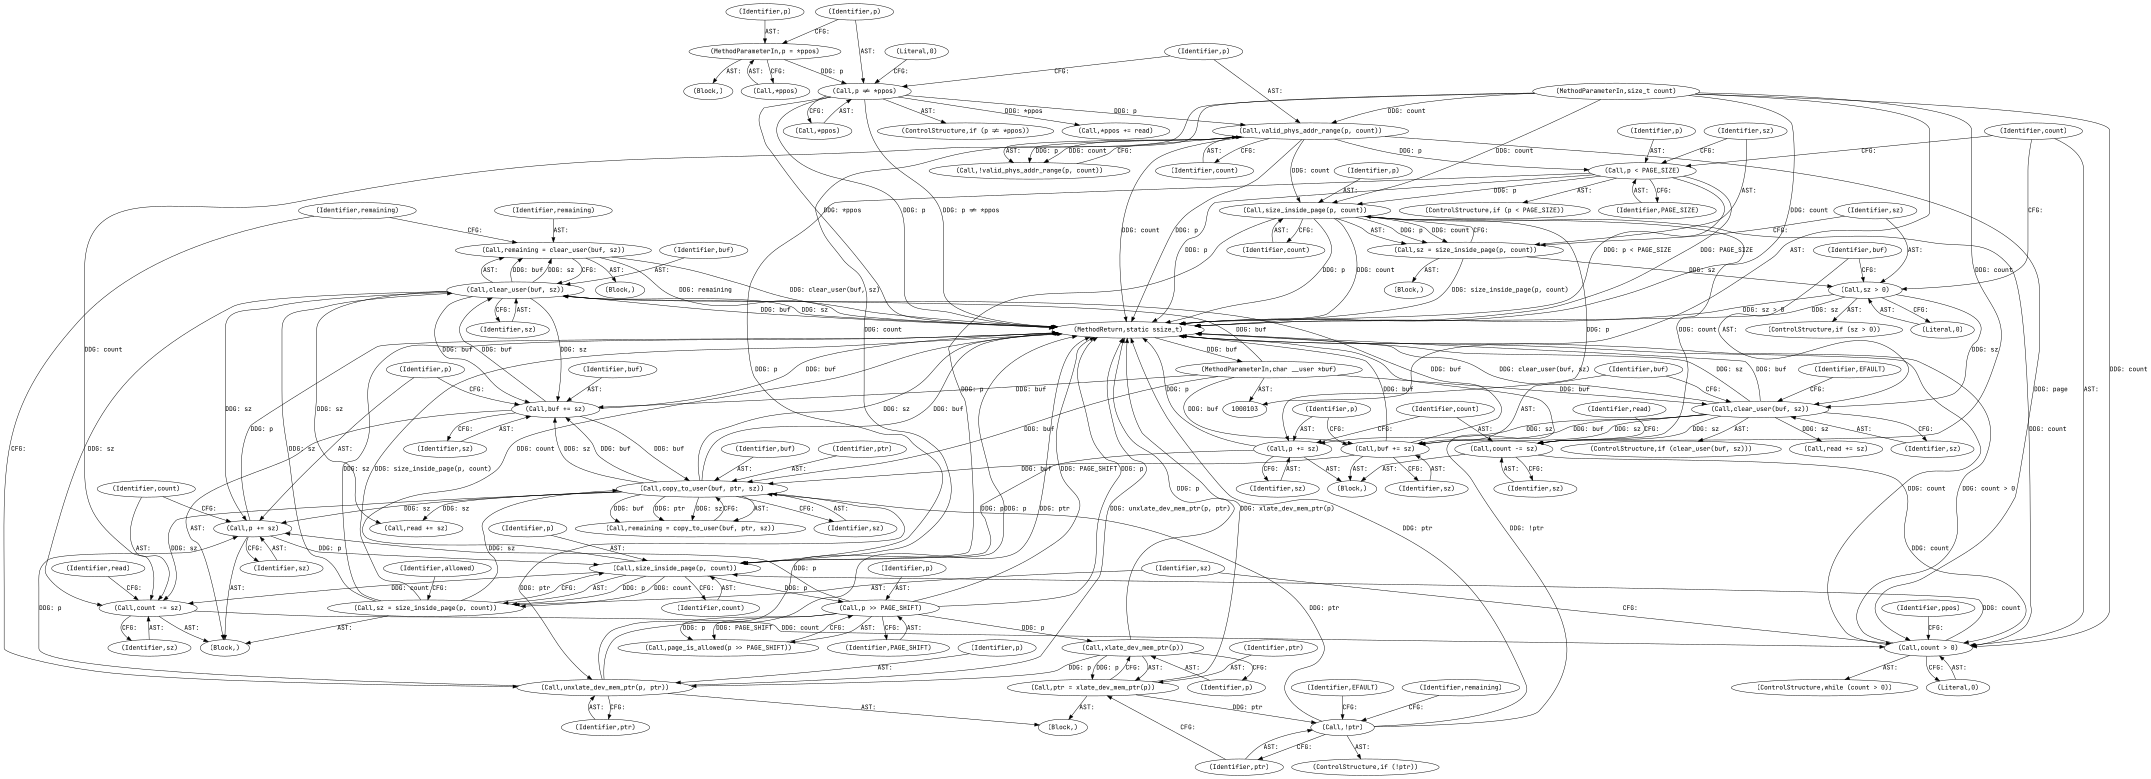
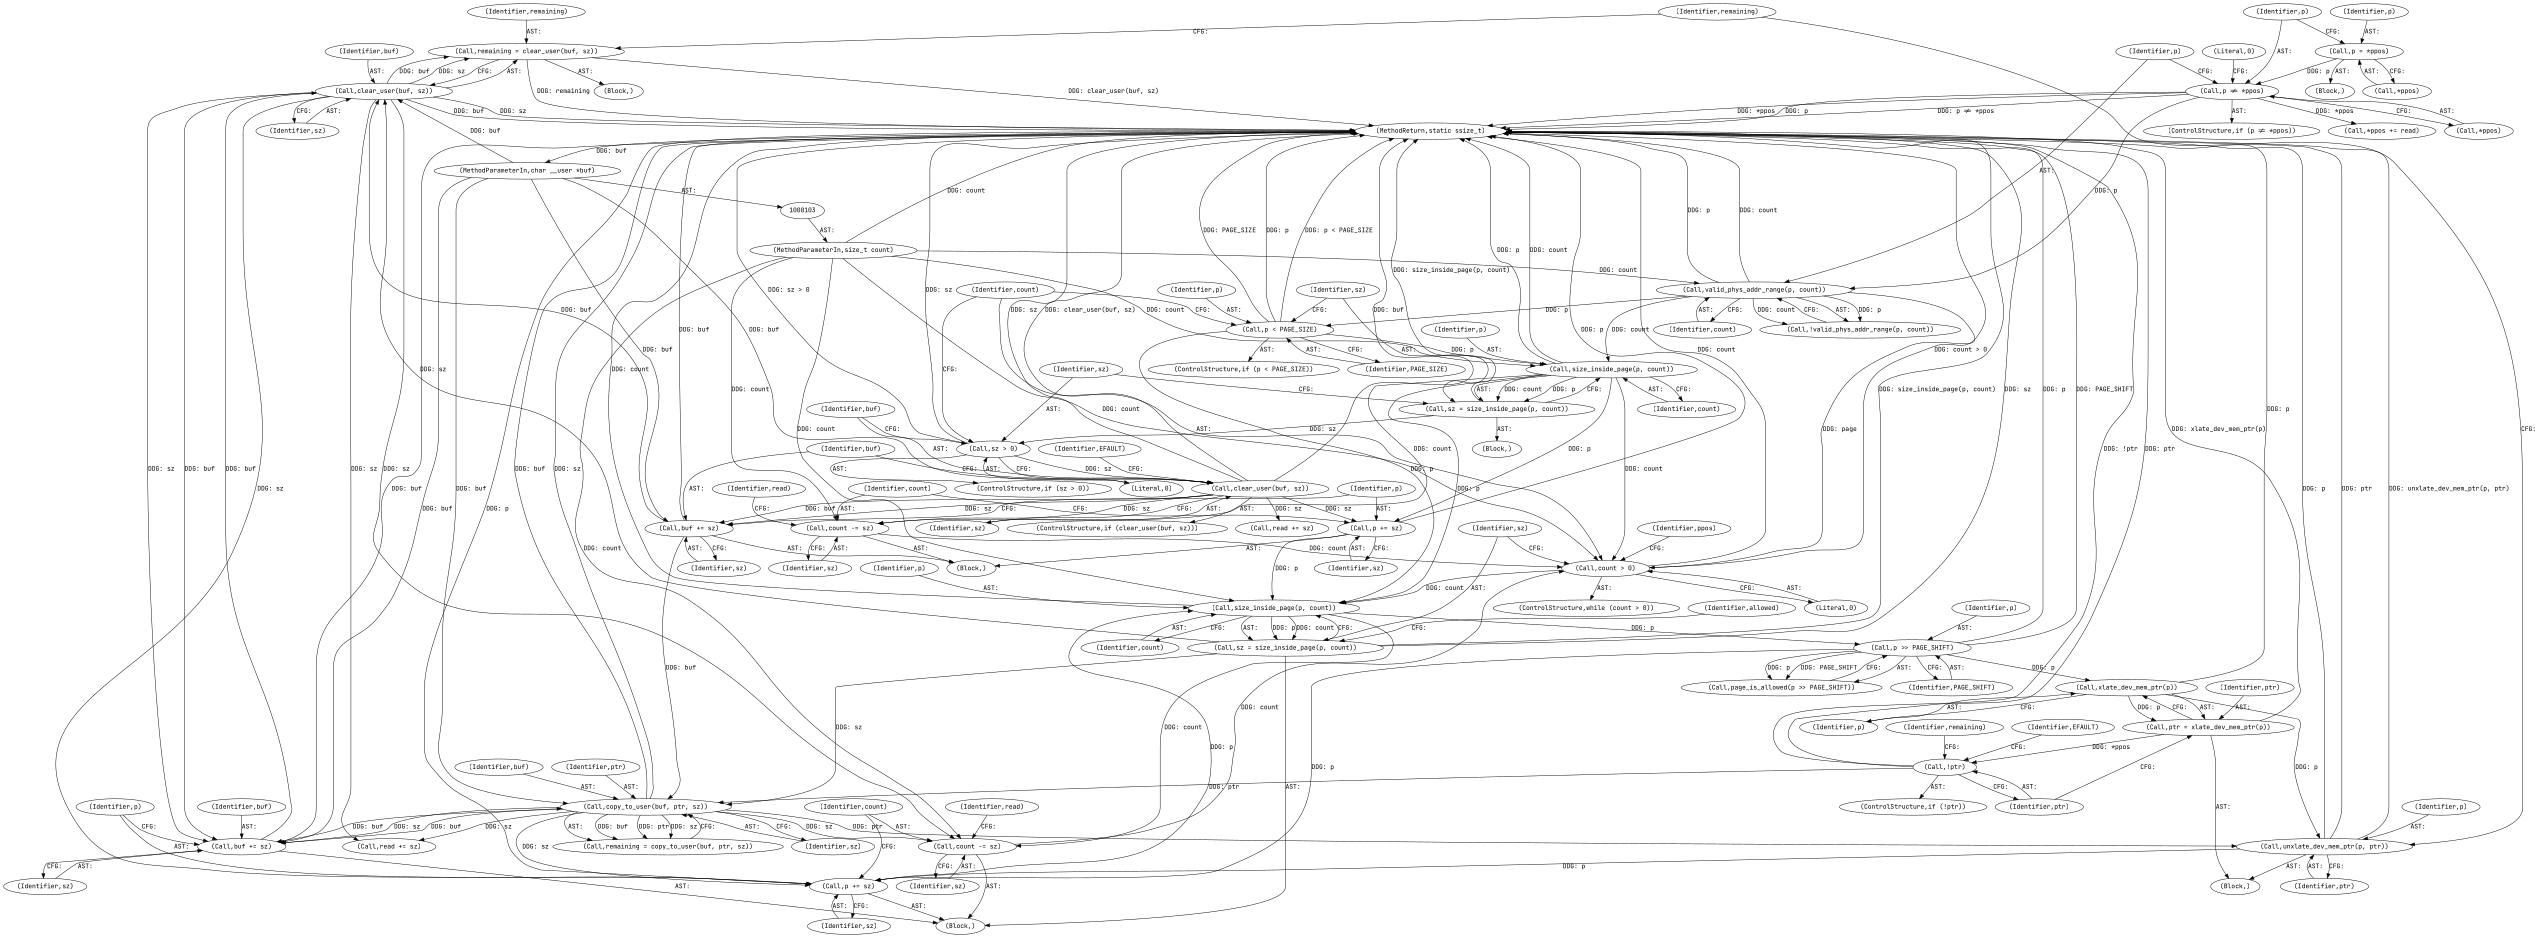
  digraph {
    fontname="JetBrains Mono"
    node [fontname="JetBrains Mono"]
    edge [fontname="JetBrains Mono"]
    n1 [label="(Call,remaining = clear_user(buf, sz))"]
    n2 [label="(Call,clear_user(buf, sz))"]
    n3 [label="(MethodReturn,static ssize_t)"]
    n4 [label="(Block,)"]
    n5 [label="(Call,buf += sz)"]
    n6 [label="(Call,p += sz)"]
    n7 [label="(Call,count -= sz)"]
    n8 [label="(Identifier,sz)"]
    n9 [label="(Call,read += sz)"]
    n10 [label="(MethodParameterIn,char __user *buf)"]
    n11 [label="(Call,copy_to_user(buf, ptr, sz))"]
    n12 [label="(Identifier,sz)"]
    n13 [label="(Block,)"]
    n14 [label="(Call,size_inside_page(p, count))"]
    n15 [label="(Identifier,sz)"]
    n16 [label="(Call,count > 0)"]
    n17 [label="(Identifier,sz)"]
    n18 [label="(Call,buf += sz)"]
    n19 [label="(Block,)"]
    n20 [label="(Identifier,sz)"]
    n21 [label="(Call,unxlate_dev_mem_ptr(p, ptr))"]
    n22 [label="(Identifier,sz)"]
    n23 [label="(Call,remaining = copy_to_user(buf, ptr, sz))"]
    n24 [label="(Call,clear_user(buf, sz))"]
    n25 [label="(Call,p += sz)"]
    n26 [label="(Call,count -= sz)"]
    n27 [label="(Identifier,sz)"]
    n28 [label="(ControlStructure,if (clear_user(buf, sz)))"]
    n29 [label="(Call,read += sz)"]
    n30 [label="(Identifier,sz)"]
    n31 [label="(Identifier,sz)"]
    1000103
    n33 [label="(Call,sz > 0)"]
    n34 [label="(ControlStructure,if (sz > 0))"]
    n35 [label="(Literal,0)"]
    n36 [label="(Call,sz = size_inside_page(p, count))"]
    n37 [label="(Call,size_inside_page(p, count))"]
    n38 [label="(Block,)"]
    n39 [label="(Identifier,count)"]
    n40 [label="(Call,p >> PAGE_SHIFT)"]
    n41 [label="(Call,sz = size_inside_page(p, count))"]
    n42 [label="(Identifier,count)"]
    n43 [label="(ControlStructure,while (count > 0))"]
    n44 [label="(Literal,0)"]
    n45 [label="(Call,p < PAGE_SIZE)"]
    n46 [label="(Identifier,PAGE_SIZE)"]
    n47 [label="(ControlStructure,if (p < PAGE_SIZE))"]
    n48 [label="(Call,valid_phys_addr_range(p, count))"]
    n49 [label="(Identifier,count)"]
    n50 [label="(Call,!valid_phys_addr_range(p, count))"]
    n51 [label="(Call,p != *ppos)"]
    n52 [label="(ControlStructure,if (p != *ppos))"]
    n53 [label="(Call,*ppos += read)"]
    n54 [label="(Call,*ppos)"]
-   n55 [label="(MethodParameterIn,p = *ppos)"]
+   n55 [label="(Call,p = *ppos)"]
    n56 [label="(Block,)"]
    n57 [label="(Call,*ppos)"]
    n58 [label="(MethodParameterIn,size_t count)"]
    n59 [label="(Block,)"]
    n60 [label="(Identifier,ptr)"]
    n61 [label="(Call,!ptr)"]
    n62 [label="(Identifier,ptr)"]
    n63 [label="(ControlStructure,if (!ptr))"]
    n64 [label="(Call,ptr = xlate_dev_mem_ptr(p))"]
    n65 [label="(Call,xlate_dev_mem_ptr(p))"]
    n66 [label="(Identifier,p)"]
    n67 [label="(Identifier,PAGE_SHIFT)"]
    n68 [label="(Call,page_is_allowed(p >> PAGE_SHIFT))"]
    n69 [label="(Identifier,allowed)"]
    n70 [label="(Identifier,ppos)"]
    n71 [label="(Identifier,p)"]
    n72 [label="(Identifier,sz)"]
    n73 [label="(Identifier,ptr)"]
    n74 [label="(Identifier,EFAULT)"]
    n75 [label="(Identifier,p)"]
    n76 [label="(Identifier,p)"]
    n77 [label="(Identifier,count)"]
    n78 [label="(Literal,0)"]
    n79 [label="(Identifier,sz)"]
    n80 [label="(Identifier,p)"]
    n81 [label="(Identifier,read)"]
    n82 [label="(Identifier,ptr)"]
    n83 [label="(Identifier,count)"]
    n84 [label="(Identifier,p)"]
    n85 [label="(Identifier,count)"]
    n86 [label="(Identifier,p)"]
    n87 [label="(Identifier,remaining)"]
    n88 [label="(Identifier,p)"]
    n89 [label="(Identifier,p)"]
    n90 [label="(Identifier,sz)"]
    n91 [label="(Identifier,buf)"]
    n92 [label="(Identifier,p)"]
    n93 [label="(Identifier,buf)"]
    n94 [label="(Identifier,buf)"]
    n95 [label="(Identifier,remaining)"]
    n96 [label="(Identifier,EFAULT)"]
    n97 [label="(Identifier,buf)"]
    n98 [label="(Identifier,buf)"]
    n99 [label="(Identifier,p)"]
    n100 [label="(Identifier,remaining)"]
    n101 [label="(Identifier,read)"]
    n1 -> n2 [label="CFG: "]
    n1 -> n3 [label="DDG: clear_user(buf, sz)"]
    n1 -> n3 [label="DDG: remaining"]
    n1 -> n4 [label="AST: "]
    n2 -> n1 [label="AST: "]
    n2 -> n1 [label="DDG: buf"]
    n2 -> n1 [label="DDG: sz"]
    n2 -> n3 [label="DDG: buf"]
    n2 -> n3 [label="DDG: sz"]
    n2 -> n5 [label="DDG: sz"]
    n2 -> n5 [label="DDG: buf"]
    n2 -> n6 [label="DDG: sz"]
    n2 -> n7 [label="DDG: sz"]
    n2 -> n8 [label="CFG: "]
    n2 -> n9 [label="DDG: sz"]
    n3 -> n10 [label="DDG: buf"]
    n5 -> n2 [label="DDG: buf"]
    n5 -> n3 [label="DDG: buf"]
    n5 -> n11 [label="DDG: buf"]
    n5 -> n12 [label="CFG: "]
    n5 -> n13 [label="AST: "]
    n6 -> n3 [label="DDG: p"]
    n6 -> n13 [label="AST: "]
    n6 -> n14 [label="DDG: p"]
    n6 -> n15 [label="CFG: "]
    n7 -> n13 [label="AST: "]
    n7 -> n16 [label="DDG: count"]
    n7 -> n17 [label="CFG: "]
    n8 -> n2 [label="AST: "]
    n10 -> n2 [label="DDG: buf"]
    n10 -> n5 [label="DDG: buf"]
    n10 -> n11 [label="DDG: buf"]
    n10 -> n18 [label="DDG: buf"]
    n10 -> n24 [label="DDG: buf"]
    n10 -> 1000103 [label="AST: "]
    n11 -> n3 [label="DDG: buf"]
    n11 -> n3 [label="DDG: sz"]
    n11 -> n5 [label="DDG: sz"]
    n11 -> n5 [label="DDG: buf"]
    n11 -> n6 [label="DDG: sz"]
    n11 -> n7 [label="DDG: sz"]
    n11 -> n9 [label="DDG: sz"]
    n11 -> n21 [label="DDG: ptr"]
    n11 -> n22 [label="CFG: "]
    n11 -> n23 [label="AST: "]
    n11 -> n23 [label="DDG: buf"]
    n11 -> n23 [label="DDG: ptr"]
    n11 -> n23 [label="DDG: sz"]
    n12 -> n5 [label="AST: "]
    n14 -> n3 [label="DDG: count"]
    n14 -> n7 [label="DDG: count"]
    n14 -> n40 [label="DDG: p"]
    n14 -> n41 [label="AST: "]
    n14 -> n41 [label="DDG: p"]
    n14 -> n41 [label="DDG: count"]
    n14 -> n42 [label="CFG: "]
    n15 -> n6 [label="AST: "]
    n16 -> n3 [label="DDG: count"]
    n16 -> n3 [label="DDG: count > 0"]
    n16 -> n14 [label="DDG: count"]
    n16 -> n43 [label="AST: "]
    n16 -> n44 [label="CFG: "]
    n17 -> n7 [label="AST: "]
    n18 -> n2 [label="DDG: buf"]
    n18 -> n3 [label="DDG: buf"]
    n18 -> n11 [label="DDG: buf"]
    n18 -> n19 [label="AST: "]
    n18 -> n20 [label="CFG: "]
    n20 -> n18 [label="AST: "]
    n21 -> n3 [label="DDG: ptr"]
    n21 -> n3 [label="DDG: unxlate_dev_mem_ptr(p, ptr)"]
    n21 -> n3 [label="DDG: p"]
    n21 -> n6 [label="DDG: p"]
    n21 -> n59 [label="AST: "]
    n21 -> n60 [label="CFG: "]
    n22 -> n11 [label="AST: "]
    n23 -> n11 [label="CFG: "]
    n24 -> n3 [label="DDG: clear_user(buf, sz)"]
    n24 -> n3 [label="DDG: buf"]
    n24 -> n3 [label="DDG: sz"]
    n24 -> n18 [label="DDG: sz"]
    n24 -> n18 [label="DDG: buf"]
    n24 -> n25 [label="DDG: sz"]
    n24 -> n26 [label="DDG: sz"]
    n24 -> n27 [label="CFG: "]
    n24 -> n28 [label="AST: "]
    n24 -> n29 [label="DDG: sz"]
    n25 -> n3 [label="DDG: p"]
    n25 -> n14 [label="DDG: p"]
    n25 -> n19 [label="AST: "]
    n25 -> n30 [label="CFG: "]
    n26 -> n16 [label="DDG: count"]
    n26 -> n19 [label="AST: "]
    n26 -> n31 [label="CFG: "]
    n27 -> n24 [label="AST: "]
    n30 -> n25 [label="AST: "]
    n31 -> n26 [label="AST: "]
    n33 -> n3 [label="DDG: sz > 0"]
    n33 -> n3 [label="DDG: sz"]
    n33 -> n24 [label="DDG: sz"]
    n33 -> n34 [label="AST: "]
    n33 -> n35 [label="CFG: "]
    n35 -> n33 [label="AST: "]
    n36 -> n3 [label="DDG: size_inside_page(p, count)"]
    n36 -> n33 [label="DDG: sz"]
    n36 -> n37 [label="CFG: "]
    n36 -> n38 [label="AST: "]
    n37 -> n3 [label="DDG: count"]
    n37 -> n3 [label="DDG: p"]
    n37 -> n14 [label="DDG: p"]
    n37 -> n16 [label="DDG: count"]
    n37 -> n25 [label="DDG: p"]
    n37 -> n26 [label="DDG: count"]
    n37 -> n36 [label="AST: "]
    n37 -> n36 [label="DDG: p"]
    n37 -> n36 [label="DDG: count"]
    n37 -> n39 [label="CFG: "]
    n39 -> n37 [label="AST: "]
    n40 -> n3 [label="DDG: p"]
    n40 -> n3 [label="DDG: PAGE_SHIFT"]
    n40 -> n6 [label="DDG: p"]
    n40 -> n65 [label="DDG: p"]
    n40 -> n67 [label="CFG: "]
    n40 -> n68 [label="AST: "]
    n40 -> n68 [label="DDG: p"]
    n40 -> n68 [label="DDG: PAGE_SHIFT"]
    n41 -> n2 [label="DDG: sz"]
    n41 -> n3 [label="DDG: size_inside_page(p, count)"]
    n41 -> n3 [label="DDG: sz"]
    n41 -> n11 [label="DDG: sz"]
    n41 -> n13 [label="AST: "]
    n41 -> n14 [label="CFG: "]
    n42 -> n14 [label="AST: "]
    n44 -> n16 [label="AST: "]
    n45 -> n3 [label="DDG: p < PAGE_SIZE"]
    n45 -> n3 [label="DDG: PAGE_SIZE"]
    n45 -> n3 [label="DDG: p"]
    n45 -> n14 [label="DDG: p"]
    n45 -> n37 [label="DDG: p"]
    n45 -> n46 [label="CFG: "]
    n45 -> n47 [label="AST: "]
    n46 -> n45 [label="AST: "]
    n48 -> n3 [label="DDG: p"]
    n48 -> n3 [label="DDG: count"]
    n48 -> n16 [label="DDG: page"]
    n48 -> n37 [label="DDG: count"]
    n48 -> n45 [label="DDG: p"]
    n48 -> n49 [label="CFG: "]
    n48 -> n50 [label="AST: "]
    n48 -> n50 [label="DDG: p"]
    n48 -> n50 [label="DDG: count"]
    n49 -> n48 [label="AST: "]
    n50 -> n48 [label="CFG: "]
    n51 -> n3 [label="DDG: p != *ppos"]
    n51 -> n3 [label="DDG: *ppos"]
    n51 -> n3 [label="DDG: p"]
    n51 -> n48 [label="DDG: p"]
    n51 -> n52 [label="AST: "]
    n51 -> n53 [label="DDG: *ppos"]
    n51 -> n54 [label="CFG: "]
    n54 -> n51 [label="AST: "]
    n55 -> n51 [label="DDG: p"]
    n55 -> n56 [label="AST: "]
    n55 -> n57 [label="CFG: "]
    n57 -> n55 [label="AST: "]
    n58 -> n3 [label="DDG: count"]
    n58 -> n7 [label="DDG: count"]
    n58 -> n14 [label="DDG: count"]
    n58 -> n16 [label="DDG: count"]
    n58 -> n26 [label="DDG: count"]
-   n58 -> 1000103 [label="AST: "]
+   1000103 -> n58 [label="AST: "]
    n58 -> n37 [label="DDG: count"]
    n58 -> n48 [label="DDG: count"]
    n60 -> n21 [label="AST: "]
    n61 -> n3 [label="DDG: !ptr"]
    n61 -> n3 [label="DDG: ptr"]
    n61 -> n11 [label="DDG: ptr"]
    n61 -> n62 [label="CFG: "]
    n61 -> n63 [label="AST: "]
    n62 -> n61 [label="AST: "]
    n62 -> n64 [label="CFG: "]
    n64 -> n3 [label="DDG: xlate_dev_mem_ptr(p)"]
    n64 -> n59 [label="AST: "]
-   n64 -> n61 [label="DDG: ptr"]
+   n64 -> n61 [label="DDG: *ppos"]
    n64 -> n65 [label="CFG: "]
    n65 -> n3 [label="DDG: p"]
    n65 -> n21 [label="DDG: p"]
    n65 -> n64 [label="AST: "]
    n65 -> n64 [label="DDG: p"]
    n65 -> n66 [label="CFG: "]
    n66 -> n65 [label="AST: "]
    n67 -> n40 [label="AST: "]
    n68 -> n40 [label="CFG: "]
    n69 -> n41 [label="CFG: "]
    n70 -> n16 [label="CFG: "]
    n71 -> n45 [label="AST: "]
    n72 -> n36 [label="AST: "]
    n72 -> n45 [label="CFG: "]
    n73 -> n11 [label="AST: "]
    n74 -> n24 [label="CFG: "]
    n75 -> n5 [label="CFG: "]
    n75 -> n6 [label="AST: "]
    n76 -> n14 [label="AST: "]
    n77 -> n6 [label="CFG: "]
    n77 -> n7 [label="AST: "]
    n78 -> n51 [label="CFG: "]
    n79 -> n16 [label="CFG: "]
    n79 -> n41 [label="AST: "]
    n80 -> n37 [label="AST: "]
    n81 -> n26 [label="CFG: "]
    n82 -> n64 [label="AST: "]
    n83 -> n16 [label="AST: "]
    n83 -> n33 [label="CFG: "]
    n83 -> n45 [label="CFG: "]
    n84 -> n18 [label="CFG: "]
    n84 -> n25 [label="AST: "]
    n85 -> n25 [label="CFG: "]
    n85 -> n26 [label="AST: "]
    n86 -> n51 [label="AST: "]
    n86 -> n55 [label="CFG: "]
    n87 -> n61 [label="CFG: "]
    n88 -> n21 [label="AST: "]
    n89 -> n55 [label="AST: "]
    n90 -> n33 [label="AST: "]
    n90 -> n36 [label="CFG: "]
    n91 -> n5 [label="AST: "]
    n92 -> n48 [label="AST: "]
    n92 -> n51 [label="CFG: "]
    n93 -> n24 [label="AST: "]
    n93 -> n33 [label="CFG: "]
    n94 -> n18 [label="AST: "]
    n94 -> n24 [label="CFG: "]
    n95 -> n1 [label="CFG: "]
    n95 -> n21 [label="CFG: "]
    n96 -> n61 [label="CFG: "]
    n97 -> n2 [label="AST: "]
    n98 -> n11 [label="AST: "]
    n99 -> n40 [label="AST: "]
    n100 -> n1 [label="AST: "]
    n101 -> n7 [label="CFG: "]
  }
